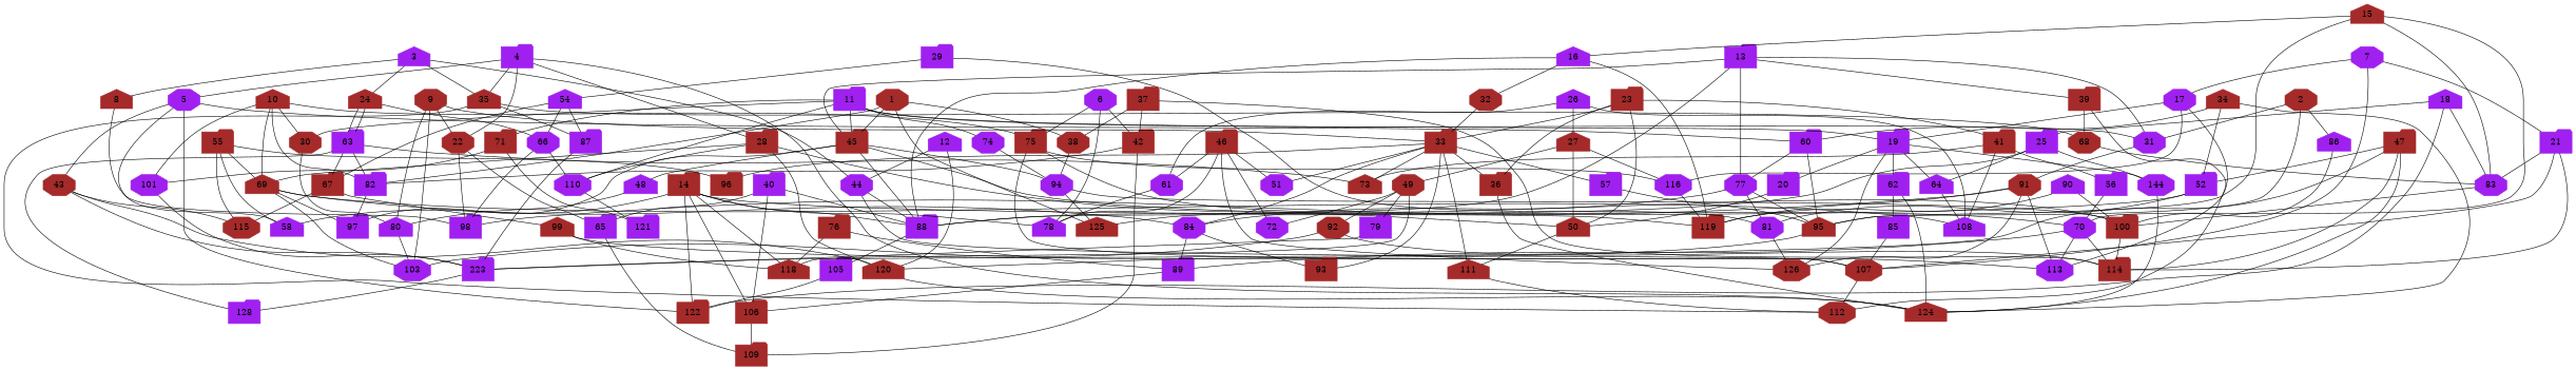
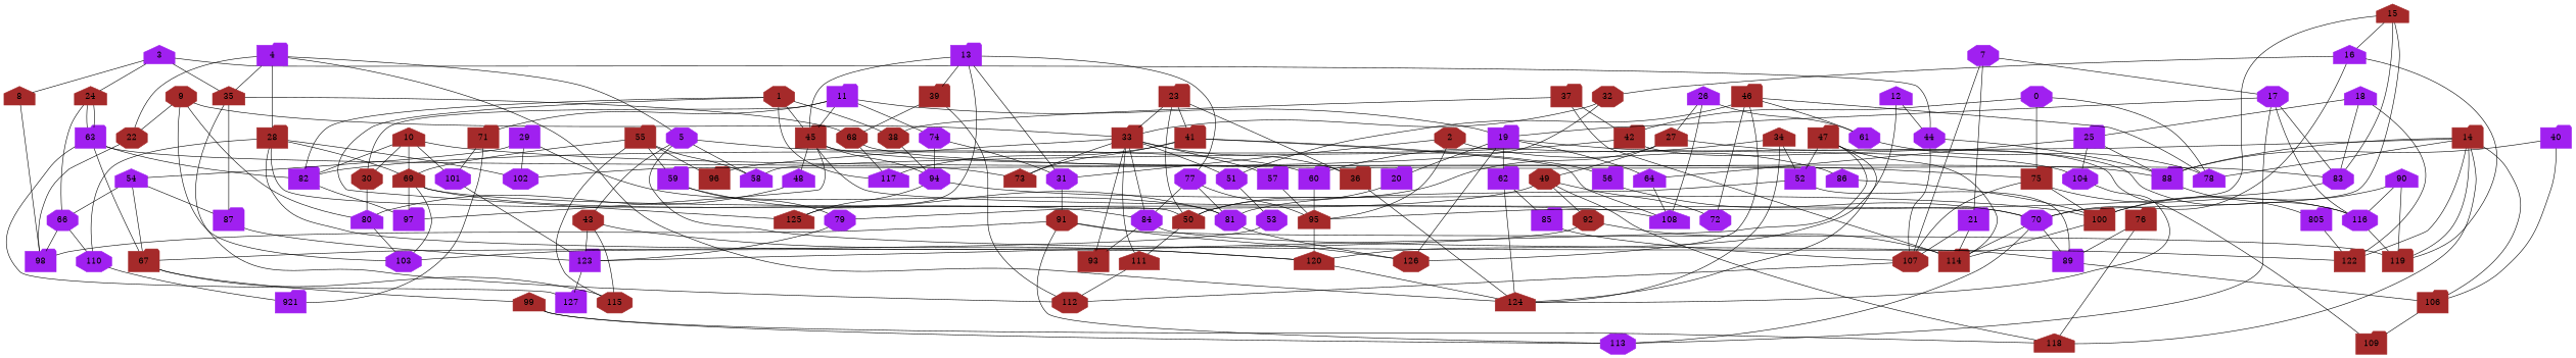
  graph {
    node [color=purple shape=folder style=filled]
    1 [color=brown shape=octagon]
    38 [color=brown shape=octagon]
    45 [color=brown]
    82
+   117 [shape=house]
    125 [color=brown shape=house]
    94 [shape=octagon]
    88
    70 [shape=octagon]
    48 [shape=house]
    97
    2 [color=brown shape=octagon]
    31 [shape=octagon]
    86 [shape=house]
    95 [color=brown shape=house]
    91 [color=brown shape=octagon]
    100 [color=brown]
    120 [color=brown shape=house]
    3 [shape=house]
    8 [color=brown shape=house]
    24 [color=brown shape=house]
    35 [color=brown shape=house]
    44 [shape=octagon]
    98
    63
    66 [shape=octagon]
    68 [color=brown shape=octagon]
    87
    112 [color=brown shape=octagon]
    107 [color=brown shape=octagon]
    4
    5 [shape=octagon]
    22 [color=brown shape=octagon]
    28 [color=brown]
    124 [color=brown shape=house]
    43 [color=brown shape=octagon]
    58 [shape=house]
    60
    122 [color=brown]
-   65
    69 [color=brown shape=house]
    110 [shape=octagon]
    50 [color=brown shape=house]
+   102 [shape=octagon]
    115 [color=brown shape=octagon]
-   123 [label=223]
+   123
    77 [shape=octagon]
-   6 [shape=octagon]
+   6 [shape=octagon label=0]
    42 [color=brown]
    75 [color=brown]
    78 [shape=house]
    109 [color=brown]
    116 [shape=octagon]
    7 [shape=octagon]
    17 [shape=octagon]
    21
    19
    113 [shape=octagon]
    83 [shape=octagon]
    114 [color=brown]
    9 [color=brown shape=octagon]
    33 [color=brown]
    80 [shape=house]
    103 [shape=octagon]
    36 [color=brown]
    51 [shape=octagon]
    57
    73 [color=brown shape=house]
    84 [shape=octagon]
    93 [color=brown]
    96 [color=brown]
    111 [color=brown shape=house]
    10 [color=brown shape=house]
    30 [color=brown shape=octagon]
    101 [shape=octagon]
    108 [shape=house]
    11
    71 [color=brown]
    74 [shape=octagon]
    20
    62
    64 [shape=house]
-   104 [shape=octagon label=144]
+   104 [shape=octagon]
    126 [color=brown shape=octagon]
-   121
+   121 [label=921]
    12 [shape=house]
    13
    39 [color=brown]
    81 [shape=octagon]
    14 [color=brown]
    106 [color=brown]
    118 [color=brown shape=house]
    119 [color=brown]
-   105
+   105 [label=805]
    15 [color=brown shape=house]
    16 [shape=house]
    32 [color=brown shape=octagon]
    89
    18 [shape=house]
    25
    85
    23 [color=brown]
    41 [color=brown]
    56
    67 [color=brown]
-   127 [label=128]
+   127
    26 [shape=house]
    27 [color=brown shape=house]
    61 [shape=octagon]
    49 [color=brown shape=octagon]
    72 [shape=octagon]
-   79
+   79 [shape=octagon]
    92 [color=brown shape=octagon]
    29
    54 [shape=house]
+   53 [shape=octagon]
    34 [color=brown shape=house]
    52
    37 [color=brown]
    40
    46 [color=brown]
    47 [color=brown]
    99 [color=brown shape=house]
    55 [color=brown]
+   59
    76 [color=brown]
    90 [shape=house]
    1 -- 38
    1 -- 45
    1 -- 82
+   1 -- 117
    1 -- 125
    38 -- 94
    45 -- 94
    45 -- 88
    45 -- 70
    45 -- 48
    45 -- 97
    82 -- 97
    94 -- 125
    94 -- 100
    88 -- 105
    70 -- 113
    70 -- 114
    70 -- 89
    48 -- 80
    2 -- 31
    2 -- 86
    2 -- 95
    31 -- 91
    86 -- 100
    95 -- 120
    91 -- 98
    91 -- 113
    91 -- 126
    91 -- 119
    100 -- 114
    120 -- 124
    3 -- 8
    3 -- 24
    3 -- 35
    3 -- 44
    8 -- 98
    24 -- 63
    24 -- 63
    24 -- 66
    35 -- 68
    35 -- 87
    35 -- 112
    44 -- 88
    44 -- 107
    63 -- 82
    63 -- 73
    63 -- 67
    63 -- 127
    66 -- 98
    66 -- 110
+   68 -- 117
    68 -- 83
    87 -- 123
    107 -- 112
    4 -- 35
    4 -- 5
    4 -- 22
    4 -- 28
    4 -- 124
    5 -- 43
    5 -- 58
    5 -- 60
    5 -- 122
    22 -- 98
-   22 -- 65
    28 -- 120
    28 -- 69
    28 -- 110
    28 -- 50
+   28 -- 102
    43 -- 120
    43 -- 115
    43 -- 123
    60 -- 95
-   60 -- 77
-   65 -- 109
    69 -- 97
    69 -- 103
    69 -- 84
    69 -- 108
    110 -- 121
    50 -- 111
    123 -- 127
    77 -- 95
    77 -- 84
    77 -- 81
    6 -- 42
    6 -- 75
    6 -- 78
    42 -- 82
    42 -- 109
    75 -- 100
    75 -- 107
    75 -- 116
    116 -- 119
    7 -- 107
    7 -- 17
    7 -- 21
    17 -- 116
    17 -- 19
    17 -- 113
    21 -- 107
-   21 -- 83
+   17 -- 83
    21 -- 114
    19 -- 20
    19 -- 62
    19 -- 64
    19 -- 104
    19 -- 126
    83 -- 100
    9 -- 22
    9 -- 33
    9 -- 80
    9 -- 103
    33 -- 36
    33 -- 51
    33 -- 57
    33 -- 73
    33 -- 84
    33 -- 93
    33 -- 96
    33 -- 111
    80 -- 103
    36 -- 124
+   51 -- 53
    57 -- 95
    84 -- 93
    84 -- 89
    111 -- 112
    10 -- 82
    10 -- 69
    10 -- 75
    10 -- 30
    10 -- 101
    30 -- 80
    101 -- 123
    11 -- 45
-   11 -- 31
-   11 -- 110
+   74 -- 31
    11 -- 19
    11 -- 30
    11 -- 71
    11 -- 74
    71 -- 101
    71 -- 121
    74 -- 94
    20 -- 50
    62 -- 124
    62 -- 85
    64 -- 108
    104 -- 124
    12 -- 120
    12 -- 44
    13 -- 45
    13 -- 125
    13 -- 31
    13 -- 77
    13 -- 39
    39 -- 68
    39 -- 112
    81 -- 126
    14 -- 88
    14 -- 58
    14 -- 122
    14 -- 78
    14 -- 106
    14 -- 118
    14 -- 119
    106 -- 109
    105 -- 122
    15 -- 70
    15 -- 95
    15 -- 83
    15 -- 16
-   16 -- 88
+   16 -- 70
    16 -- 119
    16 -- 32
+   32 -- 102
    32 -- 33
    89 -- 106
    18 -- 122
    18 -- 83
    18 -- 25
    25 -- 88
    25 -- 64
    25 -- 104
    85 -- 107
    23 -- 50
    23 -- 33
    23 -- 36
    23 -- 41
+   41 -- 117
    41 -- 73
    41 -- 108
    41 -- 56
    56 -- 70
    67 -- 115
    67 -- 99
    26 -- 108
    26 -- 27
    26 -- 61
    27 -- 50
    27 -- 116
    27 -- 49
    61 -- 78
    49 -- 118
    49 -- 72
    49 -- 79
    49 -- 92
    79 -- 123
    92 -- 114
    92 -- 103
+   29 -- 102
    29 -- 81
    29 -- 54
    54 -- 66
    54 -- 87
    54 -- 67
+   53 -- 67
    34 -- 124
    34 -- 60
    34 -- 52
    52 -- 81
-   52 -- 88
+   52 -- 89
    37 -- 38
    37 -- 42
    37 -- 114
    40 -- 88
-   40 -- 65
    40 -- 106
    46 -- 78
    46 -- 51
    46 -- 126
    46 -- 61
    46 -- 72
    47 -- 124
    47 -- 123
    47 -- 114
    47 -- 52
    99 -- 113
    99 -- 118
    55 -- 58
    55 -- 69
    55 -- 115
    55 -- 96
+   55 -- 59
+   59 -- 81
+   59 -- 79
    76 -- 118
    76 -- 89
    90 -- 100
+   90 -- 116
    90 -- 119
  }
